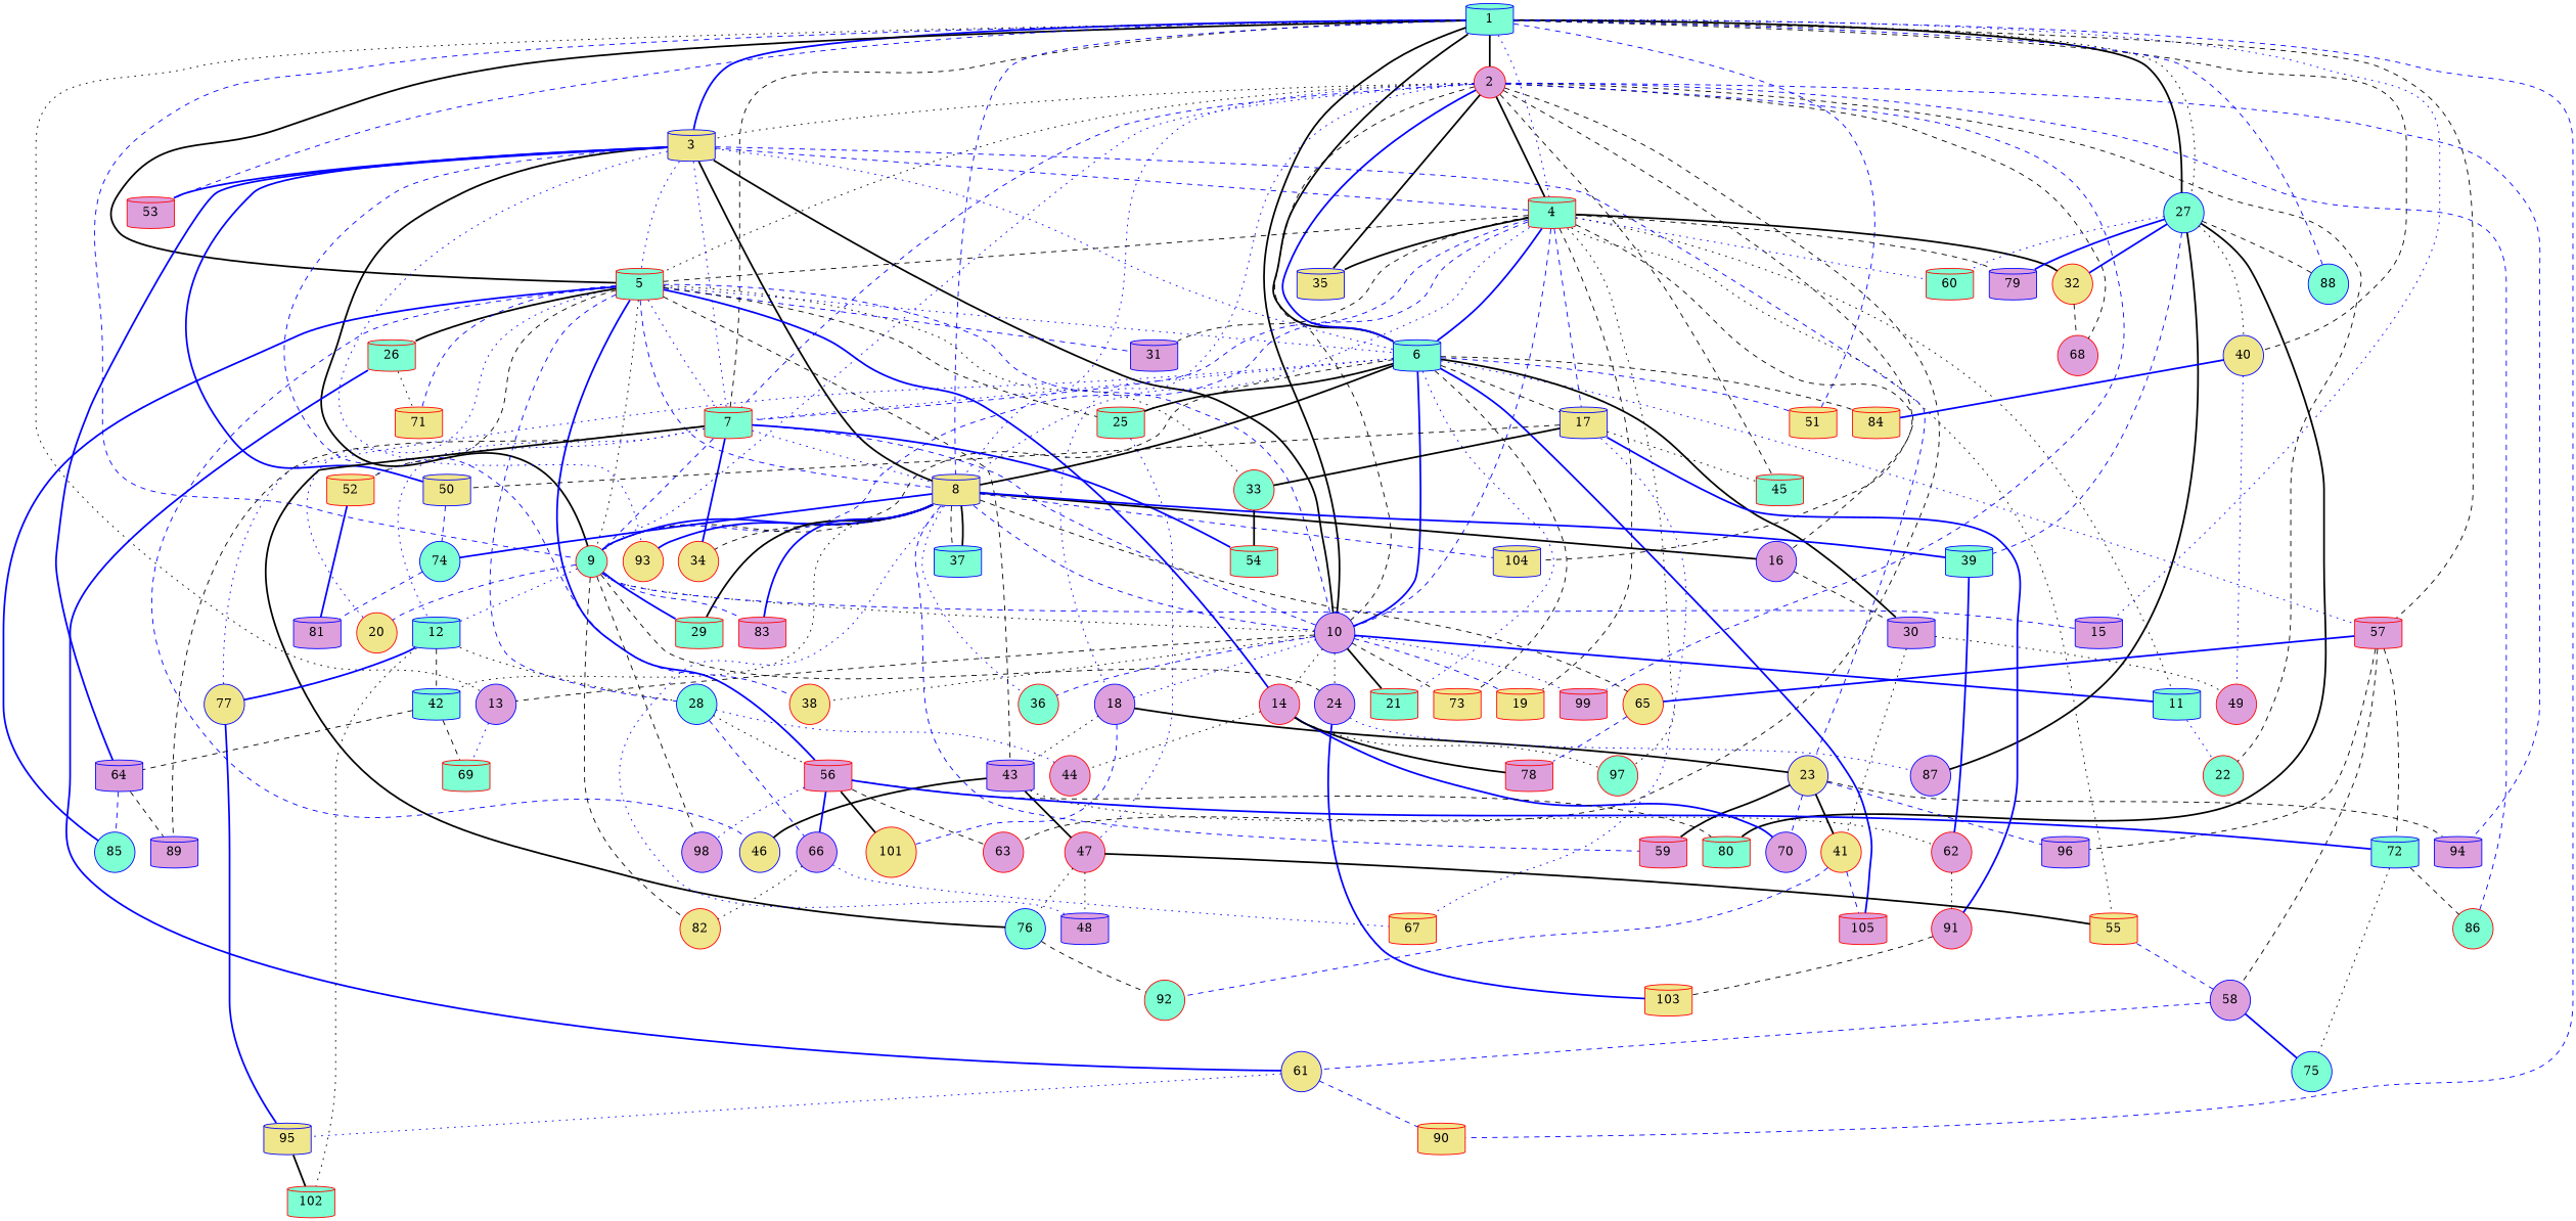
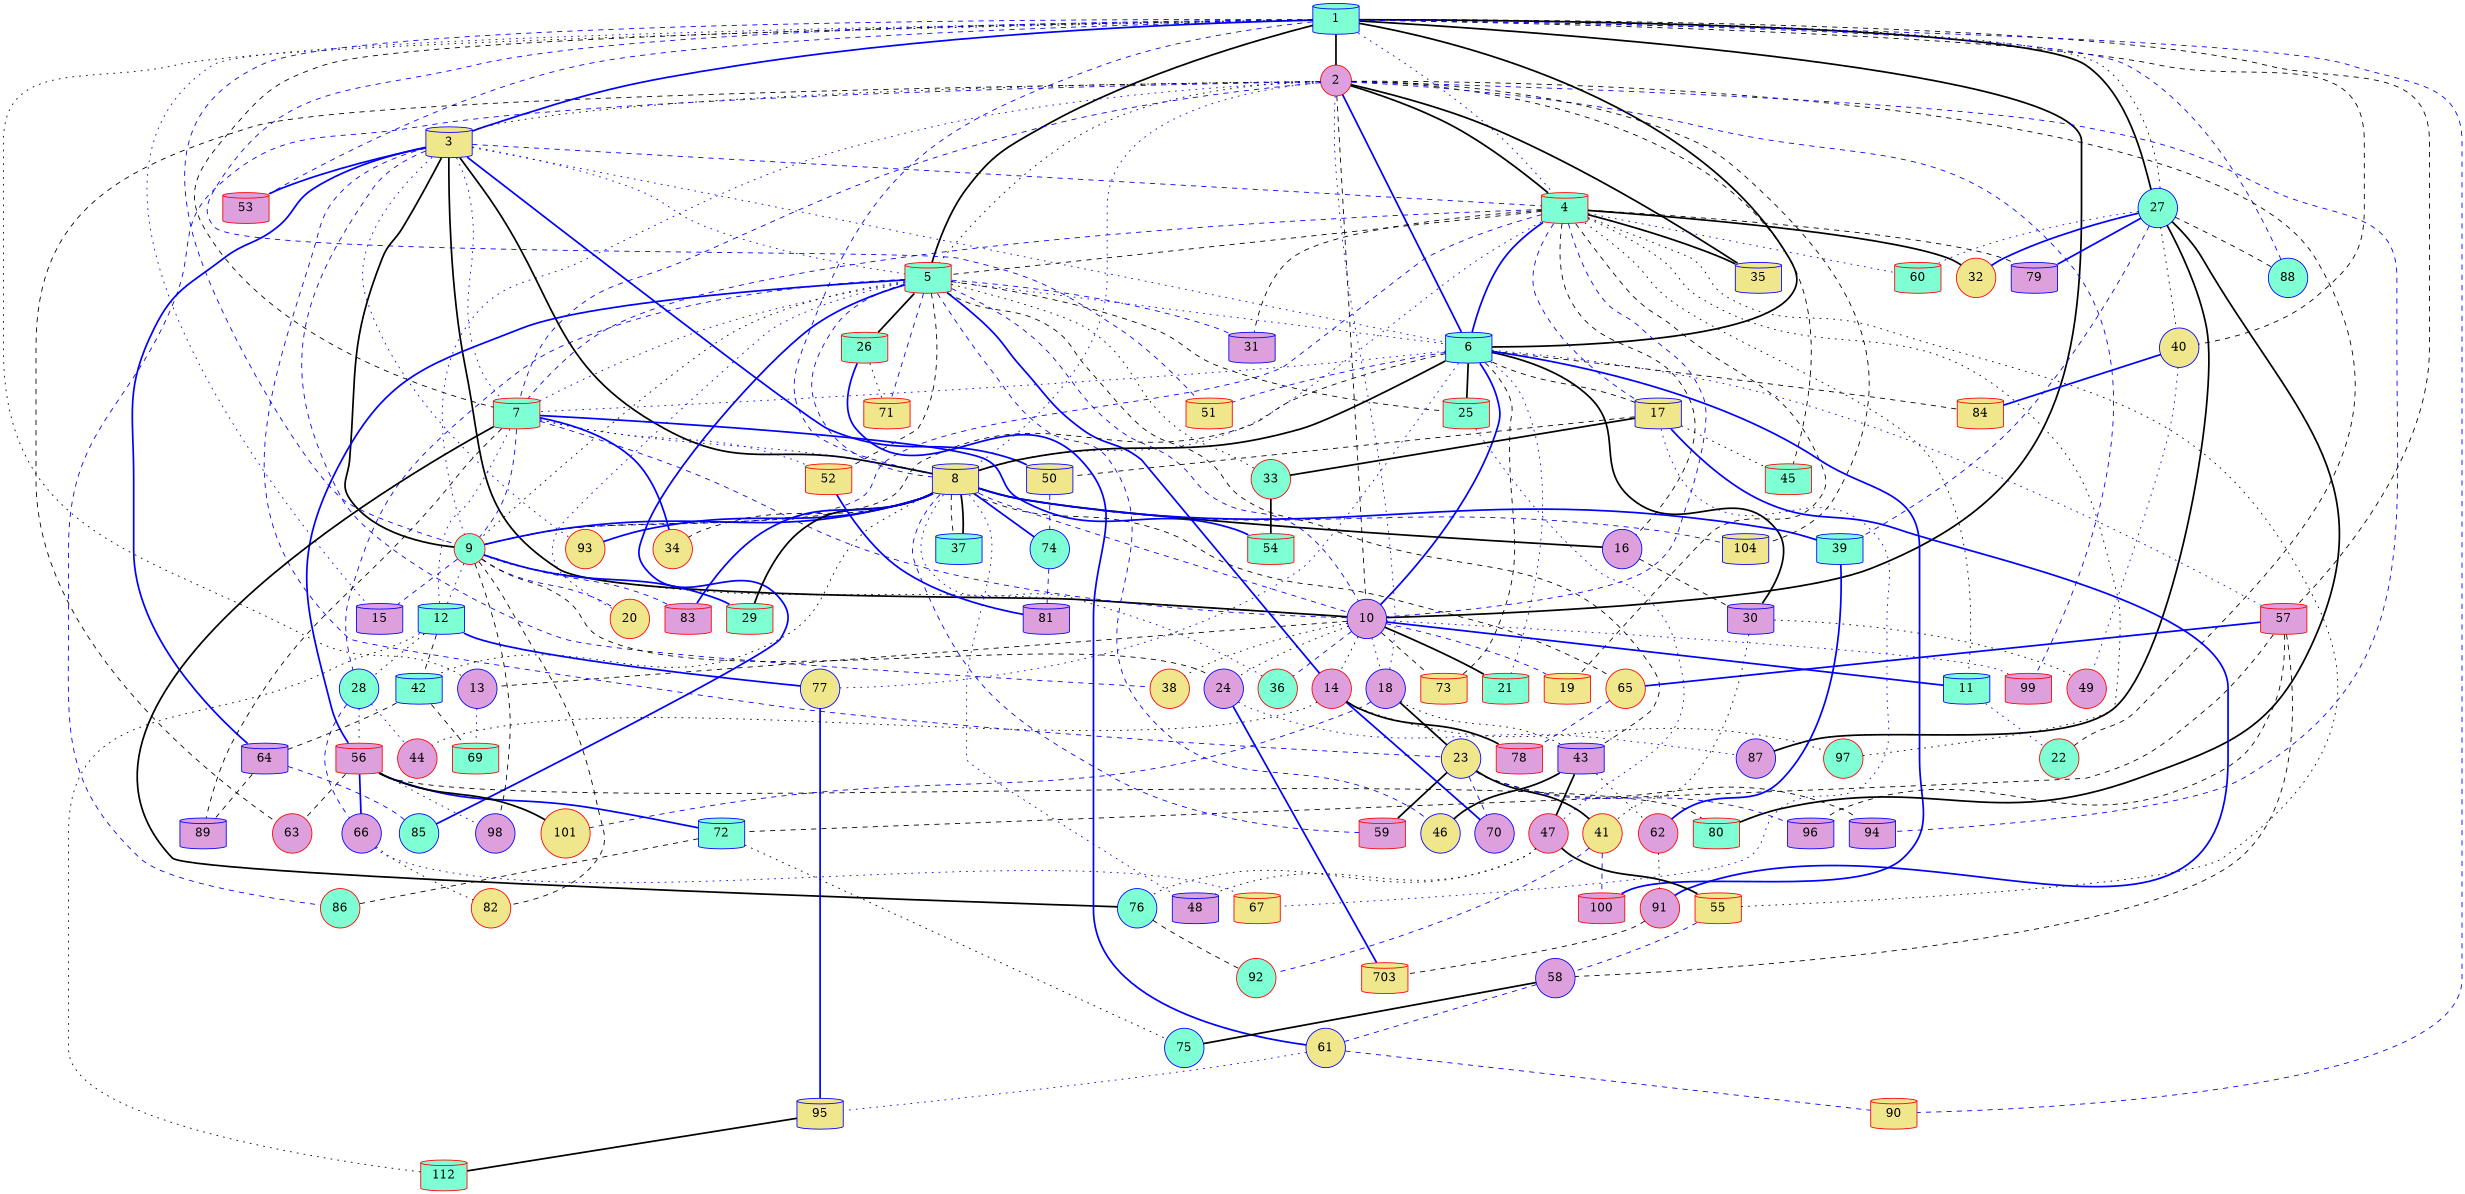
  graph {
    node [color=red fillcolor=plum shape=cylinder style=filled]
    edge [color=blue style=dashed]
    1 [color=blue fillcolor=aquamarine]
    2 [shape=circle]
    3 [color=blue fillcolor=khaki]
    4 [fillcolor=aquamarine]
    5 [fillcolor=aquamarine]
    6 [color=blue fillcolor=aquamarine]
    7 [fillcolor=aquamarine]
    8 [color=blue fillcolor=khaki]
    9 [fillcolor=aquamarine shape=circle]
    10 [color=blue shape=circle]
    13 [color=blue shape=circle]
    15 [color=blue]
    27 [color=blue fillcolor=aquamarine shape=circle]
    40 [color=blue fillcolor=khaki shape=circle]
    51 [fillcolor=khaki]
    53
    57
    88 [color=blue fillcolor=aquamarine shape=circle]
    90 [fillcolor=khaki]
    18 [color=blue shape=circle]
    22 [fillcolor=aquamarine shape=circle]
    35 [color=blue fillcolor=khaki]
    45 [fillcolor=aquamarine]
    63 [shape=circle]
-   68 [shape=circle]
    86 [fillcolor=aquamarine shape=circle]
    94 [color=blue]
    99
    104 [color=blue fillcolor=khaki]
    23 [color=blue fillcolor=khaki shape=circle]
    38 [fillcolor=khaki shape=circle]
    50 [color=blue fillcolor=khaki]
    64 [color=blue]
    93 [fillcolor=khaki shape=circle]
    11 [color=blue fillcolor=aquamarine]
    16 [color=blue shape=circle]
    17 [color=blue fillcolor=khaki]
    19 [fillcolor=khaki]
    31 [color=blue]
    32 [fillcolor=khaki shape=circle]
    55 [fillcolor=khaki]
    60 [fillcolor=aquamarine]
    79 [color=blue]
    97 [fillcolor=aquamarine shape=circle]
    14 [shape=circle]
    20 [fillcolor=khaki shape=circle]
    25 [fillcolor=aquamarine]
    26 [fillcolor=aquamarine]
    28 [color=blue fillcolor=aquamarine shape=circle]
    33 [fillcolor=aquamarine shape=circle]
    43 [color=blue]
    46 [color=blue fillcolor=khaki shape=circle]
    52 [fillcolor=khaki]
    56
    71 [fillcolor=khaki]
    85 [color=blue fillcolor=aquamarine shape=circle]
    21 [fillcolor=aquamarine]
    30 [color=blue]
    73 [fillcolor=khaki]
    77 [color=blue fillcolor=khaki shape=circle]
    84 [fillcolor=khaki]
-   100 [label=105]
+   100
    12 [color=blue fillcolor=aquamarine]
    34 [fillcolor=khaki shape=circle]
    54 [fillcolor=aquamarine]
    76 [color=blue fillcolor=aquamarine shape=circle]
    89 [color=blue]
    29 [fillcolor=aquamarine]
    36 [fillcolor=aquamarine shape=circle]
    37 [color=blue fillcolor=aquamarine]
    39 [color=blue fillcolor=aquamarine]
    42 [color=blue fillcolor=aquamarine]
    48 [color=blue]
    59
    65 [fillcolor=khaki shape=circle]
    74 [color=blue fillcolor=aquamarine shape=circle]
    83
    24 [color=blue shape=circle]
    82 [fillcolor=khaki shape=circle]
    98 [color=blue shape=circle]
    69 [fillcolor=aquamarine]
    87 [color=blue shape=circle]
    80 [fillcolor=aquamarine]
    49 [shape=circle]
    96 [color=blue]
    58 [color=blue shape=circle]
    72 [color=blue fillcolor=aquamarine]
    101 [fillcolor=khaki shape=circle]
    70 [color=blue shape=circle]
    41 [fillcolor=khaki shape=circle]
    67 [fillcolor=khaki]
    91 [shape=circle]
    44 [shape=circle]
    78
    47 [shape=circle]
    61 [color=blue fillcolor=khaki shape=circle]
    66 [color=blue shape=circle]
    62 [shape=circle]
    81 [color=blue]
    95 [color=blue fillcolor=khaki]
-   102 [fillcolor=aquamarine]
+   102 [fillcolor=aquamarine label=112]
    92 [fillcolor=aquamarine shape=circle]
-   103 [fillcolor=khaki]
+   103 [fillcolor=khaki label=703]
    75 [color=blue fillcolor=aquamarine shape=circle]
    1 -- 2 [color=black style=bold]
    1 -- 3 [style=bold]
    1 -- 4 [style=dotted]
    1 -- 5 [color=black style=bold]
    1 -- 6 [color=black style=bold]
    1 -- 7 [color=black]
    1 -- 8
    1 -- 9
    1 -- 10 [color=black style=bold]
    1 -- 13 [color=black style=dotted]
    1 -- 15 [style=dotted]
    1 -- 27 [color=black style=bold]
    1 -- 27 [color=black style=dotted]
    1 -- 40 [color=black]
    1 -- 51
    1 -- 53
    1 -- 57 [color=black]
    1 -- 88
    1 -- 90
    2 -- 3 [color=black style=dotted]
    2 -- 4 [color=black style=bold]
    2 -- 5 [color=black style=dotted]
    2 -- 6 [style=bold]
    2 -- 7
    2 -- 8 [style=dotted]
    2 -- 9 [style=dotted]
    2 -- 10 [color=black]
    2 -- 18 [style=dotted]
    2 -- 22 [color=black]
    2 -- 35 [color=black style=bold]
    2 -- 45 [color=black]
    2 -- 63 [color=black]
-   2 -- 68 [color=black]
    2 -- 86
    2 -- 94
    2 -- 99
    2 -- 104 [color=black]
    3 -- 4
    3 -- 5 [style=dotted]
    3 -- 6 [style=dotted]
    3 -- 7 [style=dotted]
    3 -- 8 [color=black style=bold]
    3 -- 9 [color=black style=bold]
    3 -- 10 [color=black style=bold]
    3 -- 53 [style=bold]
    3 -- 23
    3 -- 38
    3 -- 50 [style=bold]
    3 -- 64 [style=bold]
    3 -- 93 [style=dotted]
    4 -- 5 [color=black]
    4 -- 6 [style=bold]
    4 -- 7
    4 -- 8 [style=dotted]
    4 -- 9
    4 -- 10
    4 -- 35 [color=black style=bold]
    4 -- 11 [color=black style=dotted]
    4 -- 16 [color=black]
    4 -- 17
    4 -- 19 [color=black]
    4 -- 31 [color=black]
    4 -- 32 [color=black style=bold]
    4 -- 55 [color=black style=dotted]
    4 -- 60 [style=dotted]
    4 -- 79 [color=black]
    4 -- 97 [color=black style=dotted]
    5 -- 6 [style=dotted]
    5 -- 7 [style=dotted]
    5 -- 8
    5 -- 9 [color=black style=dotted]
    5 -- 10
    5 -- 31
    5 -- 14 [style=bold]
    5 -- 20 [style=dotted]
    5 -- 25 [color=black]
    5 -- 26 [color=black style=bold]
    5 -- 28
    5 -- 33 [color=black style=dotted]
    5 -- 43 [color=black]
    5 -- 46
    5 -- 52 [color=black]
    5 -- 56 [style=bold]
    5 -- 71
    5 -- 85 [style=bold]
    6 -- 7 [style=dotted]
    6 -- 8 [color=black style=bold]
    6 -- 9 [color=black]
    6 -- 10 [style=bold]
    6 -- 51
    6 -- 57 [style=dotted]
    6 -- 17 [color=black]
    6 -- 25 [color=black style=bold]
    6 -- 21 [style=dotted]
    6 -- 30 [color=black style=bold]
    6 -- 73 [color=black]
    6 -- 77 [style=dotted]
    6 -- 84 [color=black]
    6 -- 100 [style=bold]
    7 -- 8 [style=dotted]
    7 -- 9
    7 -- 10
    7 -- 52 [style=dotted]
    7 -- 12 [style=dotted]
    7 -- 34 [style=bold]
    7 -- 54 [style=bold]
    7 -- 76 [color=black style=bold]
    7 -- 89 [color=black]
    8 -- 9 [style=bold]
    8 -- 10
    8 -- 104
    8 -- 93 [style=bold]
    8 -- 16 [color=black style=bold]
    8 -- 34 [color=black]
    8 -- 29 [color=black style=bold]
    8 -- 36 [style=dotted]
    8 -- 37 [color=black]
    8 -- 37 [color=black style=bold]
    8 -- 39 [style=bold]
    8 -- 42 [color=black style=dotted]
    8 -- 48 [style=dotted]
    8 -- 59
    8 -- 65 [color=black]
    8 -- 74 [style=bold]
    8 -- 83 [style=bold]
    9 -- 10 [color=black style=dotted]
    9 -- 15
    9 -- 20
    9 -- 12 [style=dotted]
    9 -- 29 [style=bold]
    9 -- 83
    9 -- 24 [color=black]
    9 -- 82 [color=black]
    9 -- 98 [color=black]
    10 -- 13 [color=black]
    10 -- 18 [style=dotted]
    10 -- 99 [style=dotted]
    10 -- 38 [color=black style=dotted]
    10 -- 11 [style=bold]
    10 -- 19
    10 -- 14 [color=black style=dotted]
    10 -- 21 [color=black style=bold]
    10 -- 73 [color=black]
    10 -- 36
    10 -- 24 [color=black style=dotted]
    13 -- 69 [style=dotted]
    27 -- 40 [color=black style=dotted]
    27 -- 88 [color=black]
    27 -- 32 [style=bold]
    27 -- 60 [style=dotted]
    27 -- 79 [style=bold]
    27 -- 39
    27 -- 87 [color=black style=bold]
    27 -- 80 [color=black style=bold]
    40 -- 84 [style=bold]
    40 -- 49 [style=dotted]
    57 -- 65 [style=bold]
    57 -- 96 [color=black]
    57 -- 58 [color=black]
    57 -- 72 [color=black]
    18 -- 23 [color=black style=bold]
    18 -- 43 [color=black style=dotted]
    18 -- 101
    23 -- 94 [color=black]
    23 -- 59 [color=black style=bold]
    23 -- 96
    23 -- 70
    23 -- 41 [color=black style=bold]
    50 -- 74
    64 -- 85
    64 -- 89 [color=black]
    11 -- 22 [style=dotted]
    16 -- 30 [color=black]
    17 -- 45 [color=black style=dotted]
    17 -- 50 [color=black]
    17 -- 33 [color=black style=bold]
    17 -- 67 [style=dotted]
    17 -- 91 [style=bold]
-   32 -- 68 [color=black]
    55 -- 58
    14 -- 97 [color=black style=dotted]
    14 -- 70 [style=bold]
    14 -- 44 [color=black style=dotted]
    14 -- 78 [color=black style=bold]
    25 -- 47 [style=dotted]
    26 -- 71 [color=black style=dotted]
    26 -- 61 [style=bold]
    28 -- 56 [color=black style=dotted]
    28 -- 44 [style=dotted]
    28 -- 66
    33 -- 54 [color=black style=bold]
    43 -- 46 [color=black style=bold]
    43 -- 47 [color=black style=bold]
    43 -- 62 [color=black style=dotted]
    52 -- 81 [style=bold]
    56 -- 63 [color=black]
    56 -- 98 [style=dotted]
    56 -- 80 [color=black]
    56 -- 72 [style=bold]
    56 -- 101 [color=black style=bold]
    56 -- 66 [style=bold]
    30 -- 49 [color=black style=dotted]
    30 -- 41 [color=black style=dotted]
    77 -- 95 [style=bold]
    12 -- 28 [color=black style=dotted]
    12 -- 77 [style=bold]
    12 -- 42 [color=black]
    12 -- 102 [color=black style=dotted]
    76 -- 92 [color=black]
    39 -- 62 [style=bold]
    42 -- 64 [color=black]
    42 -- 69 [color=black]
    65 -- 78
    74 -- 81
    24 -- 87 [style=dotted]
    24 -- 103 [style=bold]
    58 -- 61
-   58 -- 75 [style=bold]
+   58 -- 75 [color=black style=bold]
    72 -- 86 [color=black]
    72 -- 75 [color=black style=dotted]
    41 -- 100
    41 -- 92
    91 -- 103 [color=black]
    47 -- 55 [color=black style=bold]
    47 -- 76 [color=black style=dotted]
    47 -- 48 [color=black style=dotted]
    61 -- 90
    61 -- 95 [style=dotted]
    66 -- 82 [color=black style=dotted]
    66 -- 67 [style=dotted]
    62 -- 91 [color=black style=dotted]
    95 -- 102 [color=black style=bold]
  }
